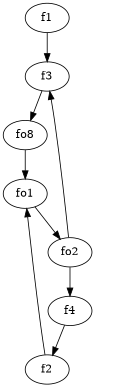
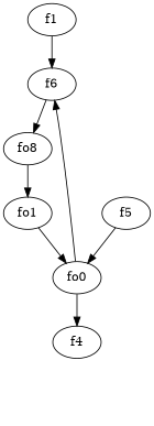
  strict digraph {
    edge [weight=2]
    f1
-   f3
+   f3 [label=f6]
    fo1
-   fo2
-   f2
+   fo2 [label=fo0]
    n6 [label=fo8]
    f4
+   f5
    f1 -> f3
    f3 -> n6
    fo1 -> fo2
    fo2 -> f3
    fo2 -> f4
-   f2 -> fo1
    n6 -> fo1
-   f4 -> f2
+   f5 -> fo2
  }
